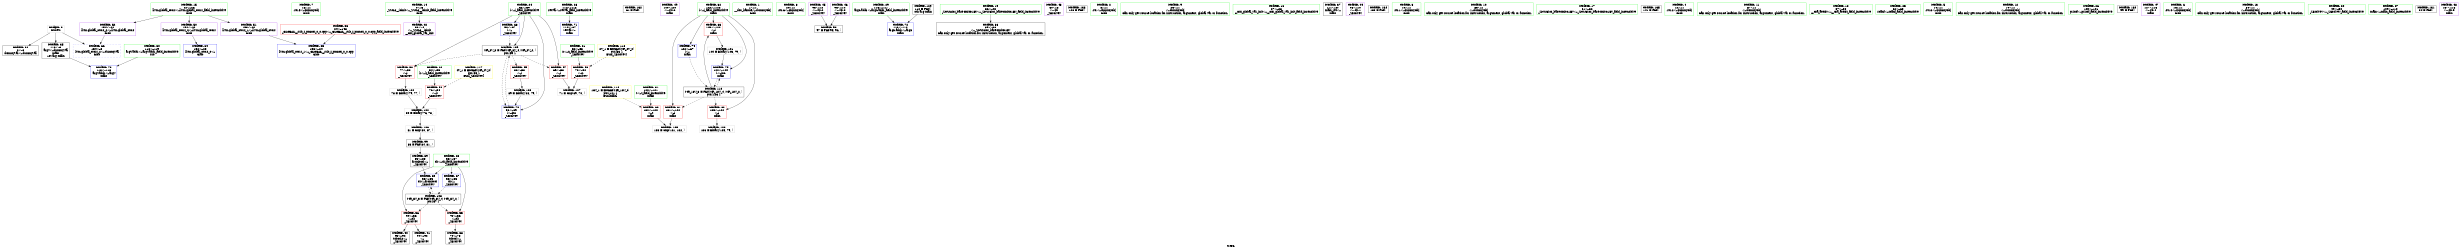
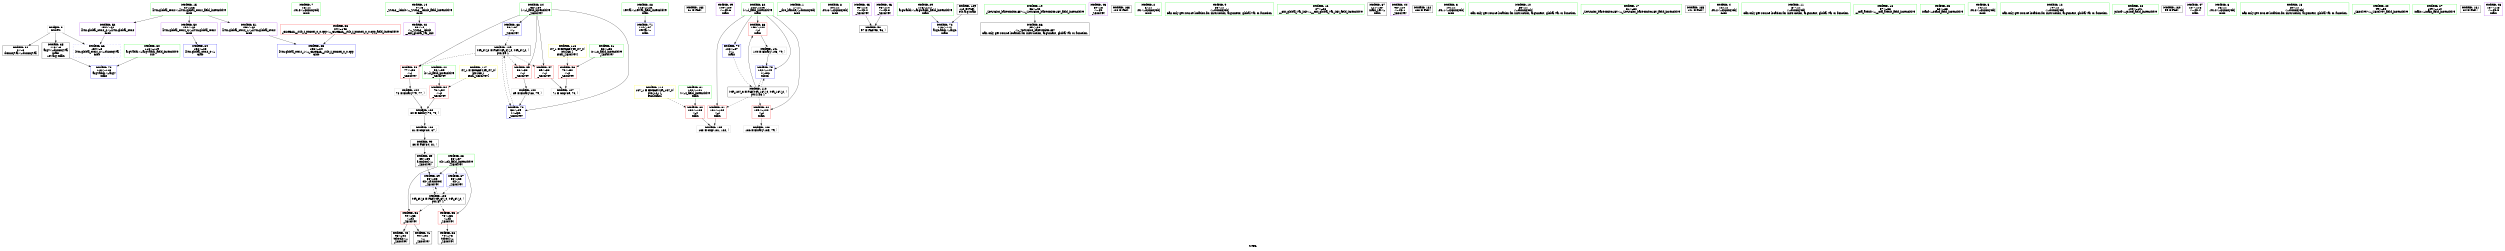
  digraph {
    label=SVFG
    node [color=green shape=record]
    edge [style=solid]
    n1 [color=grey label="{NodeID: 0\nNullPtr}"]
    n2 [color=black label="{NodeID: 34\n2\<--3\ndummyVal\<--dummyVal\n}"]
    n3 [color=black label="{NodeID: 35\n113\<--3\nargv\<--dummyVal\nmain\n1st arg main }"]
    n4 [color=blue label="{NodeID: 66\n154\<--3\nllvm.global_ctors_2\<--dummyVal\nGlob }" style=dotted]
    n5 [color=blue label="{NodeID: 73\n118\<--113\nargv.addr\<--argv\nmain\n}"]
    n6 [label="{NodeID: 7\n18\<--1\n.str.5\<--dummyObj\nGlob }"]
    n7 [label="{NodeID: 14\n4\<--6\n_ZStL8__ioinit\<--_ZStL8__ioinit_field_insensitive\nGlob }"]
    n8 [color=purple label="{NodeID: 42\n33\<--4\n\<--_ZStL8__ioinit\n__cxx_global_var_init\n}"]
    n9 [color=grey label="{NodeID: 104\n78 = Binary(79, 77, )\n}"]
    n10 [color=grey label="{NodeID: 102\n80 = Binary(76, 78, )\n}"]
    n11 [color=grey label="{NodeID: 106\n81 = cmp(80, 67, )\n}"]
    n12 [color=black label="{NodeID: 99\n83 = PHI(84, 81, )\n}"]
    n13 [label="{NodeID: 21\n52\<--53\nn\<--n_field_insensitive\n_Z5solvev\n}"]
    n14 [color=red label="{NodeID: 53\n70\<--52\n\<--n\n_Z5solvev\n}"]
    n15 [color=grey label="{NodeID: 107\n71 = cmp(69, 70, )\n}"]
    n16 [label="{NodeID: 28\n114\<--115\nretval\<--retval_field_insensitive\nmain\n}"]
    n17 [color=blue label="{NodeID: 71\n114\<--67\nretval\<--\nmain\n}"]
    n18 [color=black label="{NodeID: 132\n61 = PHI()\n}"]
    n19 [color=purple label="{NodeID: 49\n140\<--20\n\<--.str.6\nmain\n}"]
    n20 [color=red label="{NodeID: 56\n92\<--56\n\<--ok\n_Z5solvev\n}"]
    n21 [color=black label="{NodeID: 40\n93\<--92\ntobool2\<--\n_Z5solvev\n}"]
    n22 [color=black label="{NodeID: 41\n94\<--92\n\<--\n_Z5solvev\n}"]
    n23 [color=red label="{NodeID: 63\n143\<--122\n\<--i\nmain\n}"]
    n24 [color=grey label="{NodeID: 101\n144 = Binary(143, 79, )\n}"]
-   n25 [color=blue label="{NodeID: 75\n122\<--144\ni\<--inc\nmain\n}"]
+   n25 [color=blue label="{NodeID: 75\n122\<--144\ni\<--inc\ntobool\n}"]
    n26 [color=black label="{NodeID: 110\nMR_18V_3 = PHI(MR_18V_4, MR_18V_2, )\npts\{123 \}\n}"]
    n27 [color=blue label="{NodeID: 70\n58\<--89\ni\<--inc\n_Z5solvev\n}"]
    n28 [color=black label="{NodeID: 109\nMR_8V_3 = PHI(MR_8V_4, MR_8V_2, )\npts\{59 \}\n}"]
    n29 [color=red label="{NodeID: 57\n69\<--58\n\<--i\n_Z5solvev\n}"]
    n30 [color=red label="{NodeID: 58\n77\<--58\n\<--i\n_Z5solvev\n}"]
    n31 [color=red label="{NodeID: 59\n88\<--58\n\<--i\n_Z5solvev\n}"]
    n32 [color=grey label="{NodeID: 100\n89 = Binary(88, 79, )\n}"]
    n33 [label="{NodeID: 1\n7\<--1\n__dso_handle\<--dummyObj\nGlob }"]
    n34 [label="{NodeID: 8\n20\<--1\n.str.6\<--dummyObj\nGlob }"]
    n35 [color=black label="{NodeID: 98\n97 = PHI(95, 96, )\n}"]
    n36 [label="{NodeID: 15\n22\<--26\nllvm.global_ctors\<--llvm.global_ctors_field_insensitive\nGlob }"]
    n37 [color=purple label="{NodeID: 50\n152\<--22\nllvm.global_ctors_0\<--llvm.global_ctors\nGlob }"]
    n38 [color=purple label="{NodeID: 51\n153\<--22\nllvm.global_ctors_1\<--llvm.global_ctors\nGlob }"]
    n39 [color=purple label="{NodeID: 52\n154\<--22\nllvm.global_ctors_2\<--llvm.global_ctors\nGlob }"]
    n40 [color=blue label="{NodeID: 64\n152\<--23\nllvm.global_ctors_0\<--\nGlob }"]
    n41 [color=blue label="{NodeID: 65\n153\<--24\nllvm.global_ctors_1\<--_GLOBAL__sub_I_pmnox_0_0.cpp\nGlob }"]
    n42 [color=grey label="{NodeID: 105\n133 = cmp(131, 132, )\n}"]
    n43 [label="{NodeID: 22\n54\<--55\nk\<--k_field_insensitive\n_Z5solvev\n}"]
    n44 [color=red label="{NodeID: 54\n76\<--54\n\<--k\n_Z5solvev\n}"]
    n45 [label="{NodeID: 29\n116\<--117\nargc.addr\<--argc.addr_field_insensitive\nmain\n}"]
    n46 [color=blue label="{NodeID: 72\n116\<--112\nargc.addr\<--argc\nmain\n}"]
    n47 [color=black label="{NodeID: 36\n35\<--36\n\<--_ZNSt8ios_base4InitD1Ev\nCan only get source location for instruction, argument, global var or function.}"]
    n48 [color=purple label="{NodeID: 43\n60\<--8\n\<--.str\n_Z5solvev\n}"]
    n49 [color=black label="{NodeID: 133\n128 = PHI()\n}"]
    n50 [label="{NodeID: 2\n8\<--1\n.str\<--dummyObj\nGlob }"]
    n51 [label="{NodeID: 9\n23\<--1\n\<--dummyObj\nCan only get source location for instruction, argument, global var or function.}"]
    n52 [color=black label="{NodeID: 39\n85\<--83\nfrombool\<--\n_Z5solvev\n}"]
    n53 [color=blue label="{NodeID: 69\n56\<--85\nok\<--frombool\n_Z5solvev\n}"]
    n54 [color=black label="{NodeID: 108\nMR_6V_3 = PHI(MR_6V_4, MR_6V_2, )\npts\{57 \}\n}"]
    n55 [label="{NodeID: 16\n27\<--28\n__cxx_global_var_init\<--__cxx_global_var_init_field_insensitive\n}"]
    n56 [label="{NodeID: 23\n56\<--57\nok\<--ok_field_insensitive\n_Z5solvev\n}"]
    n57 [color=red label="{NodeID: 55\n73\<--56\n\<--ok\n_Z5solvev\n}"]
    n58 [color=blue label="{NodeID: 67\n56\<--65\nok\<--\n_Z5solvev\n}"]
    n59 [color=black label="{NodeID: 38\n74\<--73\ntobool\<--\n_Z5solvev\n}"]
    n60 [label="{NodeID: 30\n118\<--119\nargv.addr\<--argv.addr_field_insensitive\nsub\n}"]
    n61 [color=black label="{NodeID: 37\n111\<--67\nmain_ret\<--\nmain\n}"]
    n62 [color=purple label="{NodeID: 44\n98\<--10\n\<--.str.1\n_Z5solvev\n}"]
    n63 [color=black label="{NodeID: 134\n138 = PHI()\n}"]
    n64 [label="{NodeID: 3\n10\<--1\n.str.1\<--dummyObj\nGlob }"]
    n65 [label="{NodeID: 10\n65\<--1\n\<--dummyObj\nCan only get source location for instruction, argument, global var or function.}"]
    n66 [label="{NodeID: 17\n31\<--32\n_ZNSt8ios_base4InitC1Ev\<--_ZNSt8ios_base4InitC1Ev_field_insensitive\n}"]
    n67 [label="{NodeID: 24\n58\<--59\ni\<--i_field_insensitive\n_Z5solvev\n}"]
    n68 [color=blue label="{NodeID: 68\n58\<--67\ni\<--\n_Z5solvev\n}"]
    n69 [color=yellow label="{NodeID: 114\n16V_1 = ENCHI(MR_16V_0)\npts\{121 \}\nFun[main]}" style=double]
    n70 [color=red label="{NodeID: 60\n132\<--120\n\<--t\nmain\n}"]
    n71 [label="{NodeID: 31\n120\<--121\nt\<--t_field_insensitive\nmain\n}"]
    n72 [color=purple label="{NodeID: 45\n95\<--12\n\<--.str.2\n_Z5solvev\n}"]
    n73 [color=black label="{NodeID: 135\n141 = PHI()\n}"]
    n74 [label="{NodeID: 4\n12\<--1\n.str.2\<--dummyObj\nGlob }"]
    n75 [label="{NodeID: 11\n67\<--1\n\<--dummyObj\nCan only get source location for instruction, argument, global var or function.}"]
    n76 [color=red label="{NodeID: 61\n131\<--122\n\<--i\nmain\n}"]
    n77 [color=red label="{NodeID: 62\n135\<--122\n\<--i\nmain\n}"]
    n78 [label="{NodeID: 18\n37\<--38\n__cxa_atexit\<--__cxa_atexit_field_insensitive\n}"]
    n79 [label="{NodeID: 25\n62\<--63\nscanf\<--scanf_field_insensitive\n}"]
    n80 [label="{NodeID: 32\n122\<--123\ni\<--i_field_insensitive\nmain\n}"]
    n81 [color=blue label="{NodeID: 74\n122\<--67\ni\<--\nmain\n}"]
    n82 [color=grey label="{NodeID: 103\n136 = Binary(135, 79, )\n}"]
    n83 [color=black label="{NodeID: 129\n112 = PHI()\n0th arg main }"]
    n84 [color=purple label="{NodeID: 46\n96\<--14\n\<--.str.3\n_Z5solvev\n}"]
    n85 [label="{NodeID: 5\n14\<--1\n.str.3\<--dummyObj\nGlob }"]
    n86 [label="{NodeID: 12\n79\<--1\n\<--dummyObj\nCan only get source location for instruction, argument, global var or function.}"]
    n87 [label="{NodeID: 19\n36\<--42\n_ZNSt8ios_base4InitD1Ev\<--_ZNSt8ios_base4InitD1Ev_field_insensitive\n}"]
    n88 [label="{NodeID: 26\n100\<--101\nprintf\<--printf_field_insensitive\n}"]
    n89 [color=yellow label="{NodeID: 116\n2V_1 = ENCHI(MR_2V_0)\npts\{53 \}\nFun[_Z5solvev]}" style=double]
    n90 [color=red label="{NodeID: 33\n24\<--148\n_GLOBAL__sub_I_pmnox_0_0.cpp\<--_GLOBAL__sub_I_pmnox_0_0.cpp_field_insensitive\n}"]
    n91 [color=black label="{NodeID: 130\n99 = PHI()\n}"]
    n92 [color=purple label="{NodeID: 47\n127\<--16\n\<--.str.4\nmain\n}"]
    n93 [label="{NodeID: 6\n16\<--1\n.str.4\<--dummyObj\nGlob }"]
    n94 [label="{NodeID: 13\n84\<--1\n\<--dummyObj\nCan only get source location for instruction, argument, global var or function.}"]
    n95 [label="{NodeID: 20\n49\<--50\n_Z5solvev\<--_Z5solvev_field_insensitive\n}"]
    n96 [label="{NodeID: 27\n109\<--110\nmain\<--main_field_insensitive\n}"]
    n97 [color=yellow label="{NodeID: 117\n4V_1 = ENCHI(MR_4V_0)\npts\{55 \}\nFun[_Z5solvev]}" style=double]
    n98 [color=black label="{NodeID: 131\n34 = PHI()\n}"]
    n99 [color=purple label="{NodeID: 48\n137\<--18\n\<--.str.5\nmain\n}"]
    n1 -> n2
    n1 -> n3
    n1 -> n4
    n3 -> n5
    n7 -> n8
    n9 -> n10
    n10 -> n11
    n11 -> n12
    n12 -> n52
    n13 -> n14
    n14 -> n15
    n16 -> n17
    n20 -> n21
    n20 -> n22
    n23 -> n24
    n24 -> n25
    n25 -> n26 [style=dashed]
    n26 -> n23
    n26 -> n25 [style=dashed]
    n26 -> n76 [style=dashed]
    n26 -> n77 [style=dashed]
    n27 -> n28 [style=dashed]
    n28 -> n27 [style=dashed]
    n28 -> n29 [style=dashed]
    n28 -> n30 [style=dashed]
    n28 -> n31 [style=dashed]
    n29 -> n15
    n30 -> n9
    n31 -> n32
    n32 -> n27
    n36 -> n37
    n36 -> n38
    n36 -> n39
    n37 -> n40
    n38 -> n41
    n39 -> n4
    n43 -> n44
    n44 -> n10
    n45 -> n46
    n52 -> n53
    n53 -> n54 [style=dashed]
    n54 -> n20 [style=dashed]
    n54 -> n53 [style=dashed]
    n54 -> n57 [style=dashed]
    n56 -> n20
    n56 -> n53
    n56 -> n57
    n56 -> n58
    n57 -> n59
    n58 -> n54 [style=dashed]
    n60 -> n5
    n67 -> n27
    n67 -> n29
    n67 -> n30
-   n67 -> n28
+   n67 -> n31
    n67 -> n68
    n68 -> n28 [style=dashed]
    n69 -> n70 [style=dashed]
    n70 -> n42
    n71 -> n70
    n72 -> n35
    n76 -> n42
    n77 -> n82
    n80 -> n23
    n80 -> n25
    n80 -> n76
    n80 -> n77
    n80 -> n81
    n81 -> n26 [style=dashed]
    n83 -> n46
    n84 -> n35
    n87 -> n47
    n89 -> n14 [style=dashed]
    n90 -> n41
    n97 -> n44 [style=dashed]
  }
